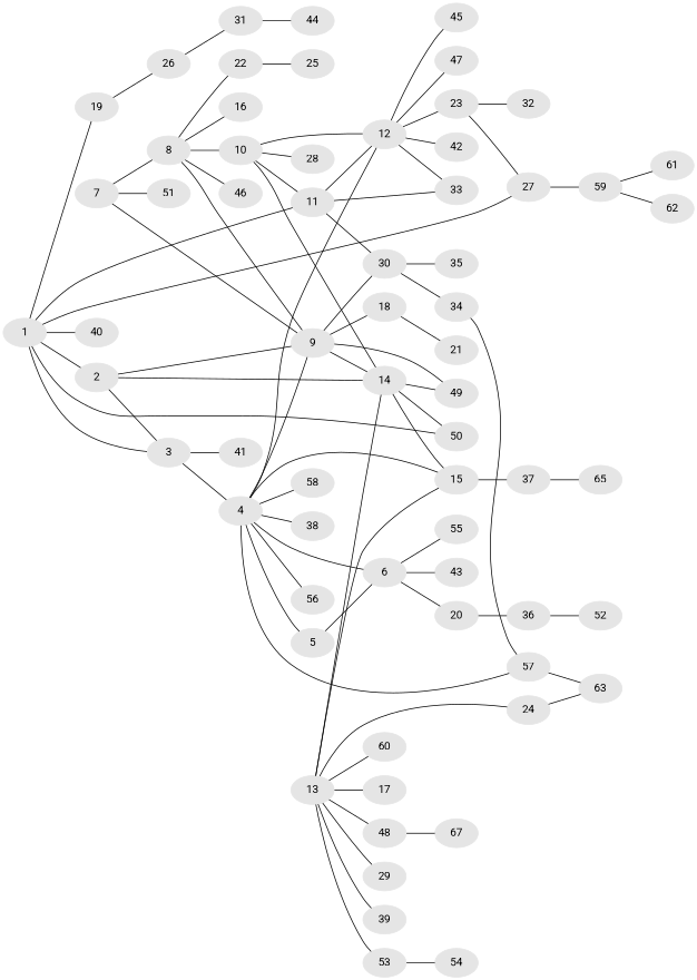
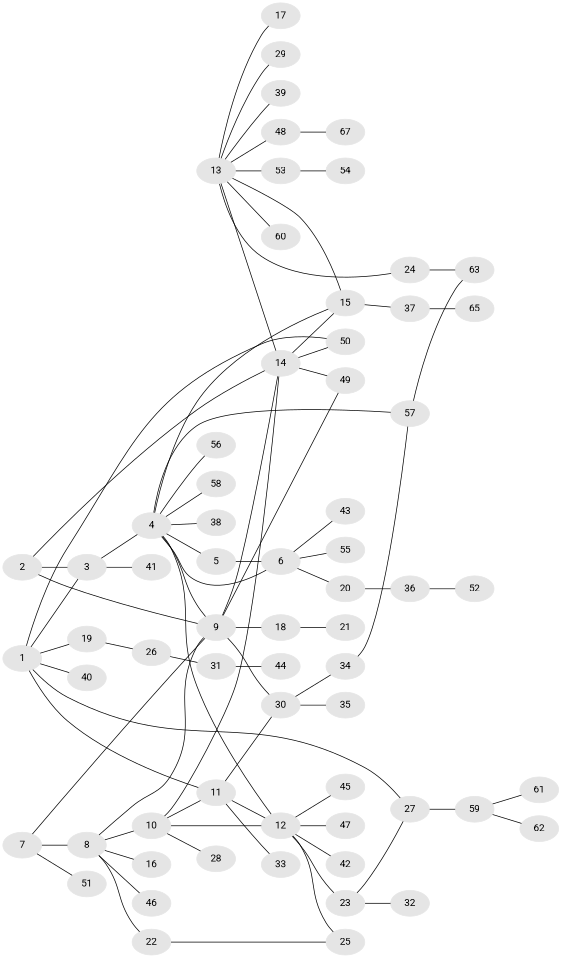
  graph {
    fontname=Roboto
    rankdir=LR
    node [color=gray90 fontname=Roboto style=filled]
    edge [fontname=Roboto]
    1
    2
    3
    11
    19
    27
    40
    50
    9
    14
    4
    41
    12
    30
    33
    26
    59
    18
    49
    15
    5
    6
    38
    56
    57
    58
    20
    43
    55
    23
    25
    42
    45
    47
    37
    63
    36
    7
    8
    51
    10
    16
    22
    46
    28
    21
    34
    35
    32
    13
    17
    24
    29
    39
    48
    53
    60
    n58 [label=67]
    54
    65
    31
    52
    44
    61
    62
-   1 -- 2
    1 -- 3
    1 -- 11
    1 -- 19
    1 -- 27
    1 -- 40
    1 -- 50
    2 -- 3
    2 -- 9
    2 -- 14
    3 -- 4
    3 -- 41
    11 -- 12
    11 -- 30
    11 -- 33
    19 -- 26
    27 -- 59
    9 -- 14
    9 -- 30
    9 -- 18
    9 -- 49
    14 -- 50
    14 -- 49
    14 -- 15
    4 -- 9
    4 -- 12
    4 -- 15
    4 -- 5
    4 -- 6
    4 -- 38
    4 -- 56
    4 -- 57
    4 -- 58
    12 -- 23
-   12 -- 33
+   12 -- 25
    12 -- 42
    12 -- 45
    12 -- 47
    30 -- 34
    30 -- 35
    26 -- 31
    59 -- 61
    59 -- 62
    18 -- 21
    15 -- 37
    5 -- 6
    6 -- 20
    6 -- 43
    6 -- 55
    57 -- 63
    20 -- 36
    23 -- 27
    23 -- 32
    37 -- 65
    36 -- 52
    7 -- 9
    7 -- 8
    7 -- 51
    8 -- 9
    8 -- 10
    8 -- 16
    8 -- 22
    8 -- 46
    10 -- 11
    10 -- 14
    10 -- 12
    10 -- 28
    22 -- 25
    34 -- 57
    13 -- 14
    13 -- 15
    13 -- 17
    13 -- 24
    13 -- 29
    13 -- 39
    13 -- 48
    13 -- 53
    13 -- 60
    24 -- 63
    48 -- n58
    53 -- 54
    31 -- 44
  }
